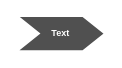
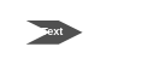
  <mxCell id="0" />
  <mxCell id="1" parent="0" />
- <mxCell id="2" value="Text" style="shape=step;perimeter=stepPerimeter;whiteSpace=wrap;html=1;fixedSize=1;fontSize=12;fillColor=#505050;size=30;fontColor=#FFFFFF;fontStyle=1;strokeColor=#FFFFFF;strokeWidth=4;" vertex="1" parent="1"><mxGeometry x="20" y="20" width="120" height="48" as="geometry" /></mxCell>
+ <mxCell id="2" value="Text" style="shape=step;perimeter=stepPerimeter;whiteSpace=wrap;html=1;fixedSize=1;fontSize=12;fillColor=#505050;size=30;fontColor=#FFFFFF;fontStyle=1;strokeColor=#FFFFFF;strokeWidth=4;" vertex="1" parent="1"><mxGeometry x="20" y="20" width="75" height="30" as="geometry" /></mxCell>
